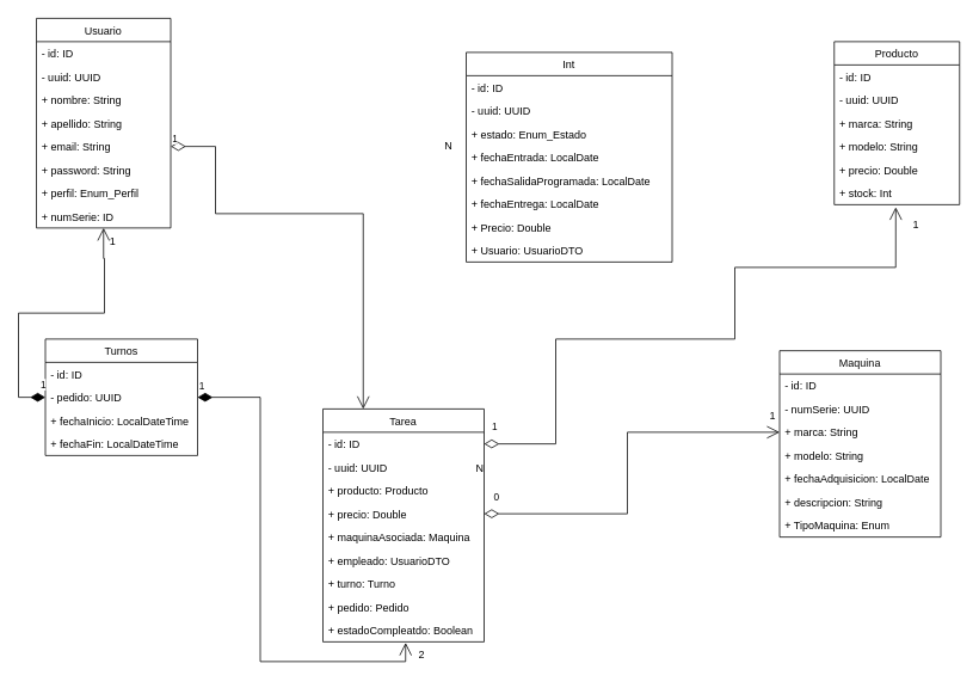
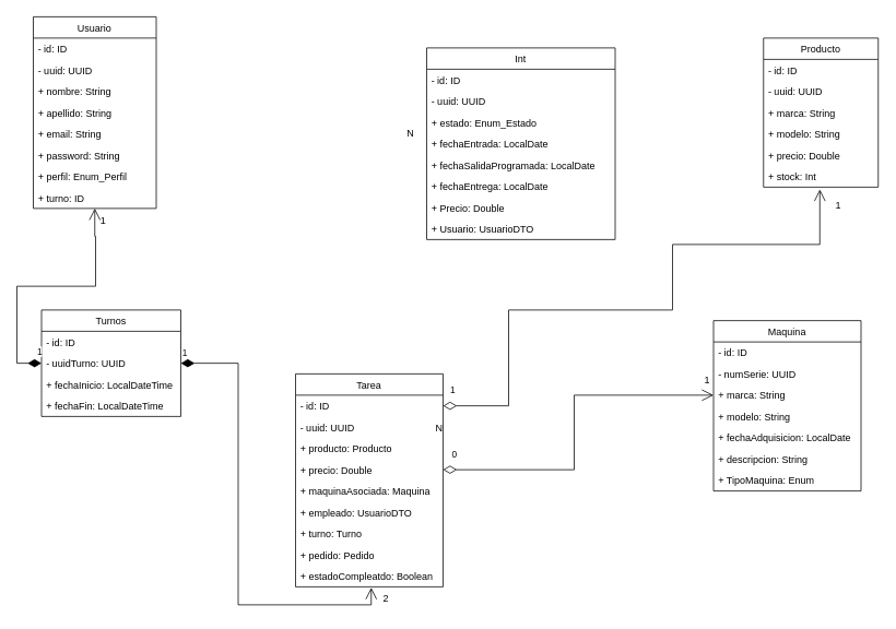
  <mxCell id="0" />
  <mxCell id="1" parent="0" />
  <mxCell id="2" value="Usuario" style="swimlane;fontStyle=0;childLayout=stackLayout;horizontal=1;startSize=26;fillColor=none;horizontalStack=0;resizeParent=1;resizeParentMax=0;resizeLast=0;collapsible=1;marginBottom=0;" parent="1" vertex="1"><mxGeometry x="40" y="20" width="150" height="234" as="geometry" /></mxCell>
  <mxCell id="3" value="- id: ID" style="text;strokeColor=none;fillColor=none;align=left;verticalAlign=top;spacingLeft=4;spacingRight=4;overflow=hidden;rotatable=0;points=[[0,0.5],[1,0.5]];portConstraint=eastwest;" parent="2" vertex="1"><mxGeometry y="26" width="150" height="26" as="geometry" /></mxCell>
  <mxCell id="4" value="- uuid: UUID" style="text;strokeColor=none;fillColor=none;align=left;verticalAlign=top;spacingLeft=4;spacingRight=4;overflow=hidden;rotatable=0;points=[[0,0.5],[1,0.5]];portConstraint=eastwest;" parent="2" vertex="1"><mxGeometry y="52" width="150" height="26" as="geometry" /></mxCell>
  <mxCell id="5" value="+ nombre: String" style="text;strokeColor=none;fillColor=none;align=left;verticalAlign=top;spacingLeft=4;spacingRight=4;overflow=hidden;rotatable=0;points=[[0,0.5],[1,0.5]];portConstraint=eastwest;" parent="2" vertex="1"><mxGeometry y="78" width="150" height="26" as="geometry" /></mxCell>
  <mxCell id="6" value="+ apellido: String" style="text;strokeColor=none;fillColor=none;align=left;verticalAlign=top;spacingLeft=4;spacingRight=4;overflow=hidden;rotatable=0;points=[[0,0.5],[1,0.5]];portConstraint=eastwest;" parent="2" vertex="1"><mxGeometry y="104" width="150" height="26" as="geometry" /></mxCell>
  <mxCell id="7" value="+ email: String&#10;" style="text;strokeColor=none;fillColor=none;align=left;verticalAlign=top;spacingLeft=4;spacingRight=4;overflow=hidden;rotatable=0;points=[[0,0.5],[1,0.5]];portConstraint=eastwest;" parent="2" vertex="1"><mxGeometry y="130" width="150" height="26" as="geometry" /></mxCell>
  <mxCell id="8" value="+ password: String&#10;" style="text;strokeColor=none;fillColor=none;align=left;verticalAlign=top;spacingLeft=4;spacingRight=4;overflow=hidden;rotatable=0;points=[[0,0.5],[1,0.5]];portConstraint=eastwest;" parent="2" vertex="1"><mxGeometry y="156" width="150" height="26" as="geometry" /></mxCell>
  <mxCell id="9" value="+ perfil: Enum_Perfil" style="text;strokeColor=none;fillColor=none;align=left;verticalAlign=top;spacingLeft=4;spacingRight=4;overflow=hidden;rotatable=0;points=[[0,0.5],[1,0.5]];portConstraint=eastwest;" parent="2" vertex="1"><mxGeometry y="182" width="150" height="26" as="geometry" /></mxCell>
- <mxCell id="10" value="+ numSerie: ID" style="text;strokeColor=none;fillColor=none;align=left;verticalAlign=top;spacingLeft=4;spacingRight=4;overflow=hidden;rotatable=0;points=[[0,0.5],[1,0.5]];portConstraint=eastwest;" parent="2" vertex="1"><mxGeometry y="208" width="150" height="26" as="geometry" /></mxCell>
+ <mxCell id="10" value="+ turno: ID" style="text;strokeColor=none;fillColor=none;align=left;verticalAlign=top;spacingLeft=4;spacingRight=4;overflow=hidden;rotatable=0;points=[[0,0.5],[1,0.5]];portConstraint=eastwest;" parent="2" vertex="1"><mxGeometry y="208" width="150" height="26" as="geometry" /></mxCell>
  <mxCell id="11" value="Int" style="swimlane;fontStyle=0;childLayout=stackLayout;horizontal=1;startSize=26;fillColor=none;horizontalStack=0;resizeParent=1;resizeParentMax=0;resizeLast=0;collapsible=1;marginBottom=0;" parent="1" vertex="1"><mxGeometry x="520" y="58" width="230" height="234" as="geometry" /></mxCell>
  <mxCell id="12" value="- id: ID" style="text;strokeColor=none;fillColor=none;align=left;verticalAlign=top;spacingLeft=4;spacingRight=4;overflow=hidden;rotatable=0;points=[[0,0.5],[1,0.5]];portConstraint=eastwest;" parent="11" vertex="1"><mxGeometry y="26" width="230" height="26" as="geometry" /></mxCell>
  <mxCell id="13" value="- uuid: UUID" style="text;strokeColor=none;fillColor=none;align=left;verticalAlign=top;spacingLeft=4;spacingRight=4;overflow=hidden;rotatable=0;points=[[0,0.5],[1,0.5]];portConstraint=eastwest;" parent="11" vertex="1"><mxGeometry y="52" width="230" height="26" as="geometry" /></mxCell>
  <mxCell id="14" value="+ estado: Enum_Estado" style="text;strokeColor=none;fillColor=none;align=left;verticalAlign=top;spacingLeft=4;spacingRight=4;overflow=hidden;rotatable=0;points=[[0,0.5],[1,0.5]];portConstraint=eastwest;" parent="11" vertex="1"><mxGeometry y="78" width="230" height="26" as="geometry" /></mxCell>
  <mxCell id="15" value="+ fechaEntrada: LocalDate" style="text;strokeColor=none;fillColor=none;align=left;verticalAlign=top;spacingLeft=4;spacingRight=4;overflow=hidden;rotatable=0;points=[[0,0.5],[1,0.5]];portConstraint=eastwest;" parent="11" vertex="1"><mxGeometry y="104" width="230" height="26" as="geometry" /></mxCell>
  <mxCell id="16" value="+ fechaSalidaProgramada: LocalDate" style="text;strokeColor=none;fillColor=none;align=left;verticalAlign=top;spacingLeft=4;spacingRight=4;overflow=hidden;rotatable=0;points=[[0,0.5],[1,0.5]];portConstraint=eastwest;" parent="11" vertex="1"><mxGeometry y="130" width="230" height="26" as="geometry" /></mxCell>
  <mxCell id="17" value="+ fechaEntrega: LocalDate" style="text;strokeColor=none;fillColor=none;align=left;verticalAlign=top;spacingLeft=4;spacingRight=4;overflow=hidden;rotatable=0;points=[[0,0.5],[1,0.5]];portConstraint=eastwest;" parent="11" vertex="1"><mxGeometry y="156" width="230" height="26" as="geometry" /></mxCell>
  <mxCell id="18" value="+ Precio: Double" style="text;strokeColor=none;fillColor=none;align=left;verticalAlign=top;spacingLeft=4;spacingRight=4;overflow=hidden;rotatable=0;points=[[0,0.5],[1,0.5]];portConstraint=eastwest;" parent="11" vertex="1"><mxGeometry y="182" width="230" height="26" as="geometry" /></mxCell>
  <mxCell id="19" value="+ Usuario: UsuarioDTO" style="text;strokeColor=none;fillColor=none;align=left;verticalAlign=top;spacingLeft=4;spacingRight=4;overflow=hidden;rotatable=0;points=[[0,0.5],[1,0.5]];portConstraint=eastwest;" parent="11" vertex="1"><mxGeometry y="208" width="230" height="26" as="geometry" /></mxCell>
  <mxCell id="20" value="N" style="text;html=1;align=center;verticalAlign=middle;resizable=0;points=[];autosize=1;strokeColor=none;fillColor=none;" parent="1" vertex="1"><mxGeometry x="485" y="147" width="30" height="30" as="geometry" /></mxCell>
  <mxCell id="21" value="Maquina" style="swimlane;fontStyle=0;childLayout=stackLayout;horizontal=1;startSize=26;fillColor=none;horizontalStack=0;resizeParent=1;resizeParentMax=0;resizeLast=0;collapsible=1;marginBottom=0;" parent="1" vertex="1"><mxGeometry x="870" y="391" width="180" height="208" as="geometry" /></mxCell>
  <mxCell id="22" value="- id: ID" style="text;strokeColor=none;fillColor=none;align=left;verticalAlign=top;spacingLeft=4;spacingRight=4;overflow=hidden;rotatable=0;points=[[0,0.5],[1,0.5]];portConstraint=eastwest;" parent="21" vertex="1"><mxGeometry y="26" width="180" height="26" as="geometry" /></mxCell>
  <mxCell id="23" value="- numSerie: UUID" style="text;strokeColor=none;fillColor=none;align=left;verticalAlign=top;spacingLeft=4;spacingRight=4;overflow=hidden;rotatable=0;points=[[0,0.5],[1,0.5]];portConstraint=eastwest;" parent="21" vertex="1"><mxGeometry y="52" width="180" height="26" as="geometry" /></mxCell>
  <mxCell id="24" value="+ marca: String" style="text;strokeColor=none;fillColor=none;align=left;verticalAlign=top;spacingLeft=4;spacingRight=4;overflow=hidden;rotatable=0;points=[[0,0.5],[1,0.5]];portConstraint=eastwest;" parent="21" vertex="1"><mxGeometry y="78" width="180" height="26" as="geometry" /></mxCell>
  <mxCell id="25" value="+ modelo: String" style="text;strokeColor=none;fillColor=none;align=left;verticalAlign=top;spacingLeft=4;spacingRight=4;overflow=hidden;rotatable=0;points=[[0,0.5],[1,0.5]];portConstraint=eastwest;" parent="21" vertex="1"><mxGeometry y="104" width="180" height="26" as="geometry" /></mxCell>
  <mxCell id="26" value="+ fechaAdquisicion: LocalDate" style="text;strokeColor=none;fillColor=none;align=left;verticalAlign=top;spacingLeft=4;spacingRight=4;overflow=hidden;rotatable=0;points=[[0,0.5],[1,0.5]];portConstraint=eastwest;" parent="21" vertex="1"><mxGeometry y="130" width="180" height="26" as="geometry" /></mxCell>
  <mxCell id="27" value="+ descripcion: String" style="text;strokeColor=none;fillColor=none;align=left;verticalAlign=top;spacingLeft=4;spacingRight=4;overflow=hidden;rotatable=0;points=[[0,0.5],[1,0.5]];portConstraint=eastwest;" parent="21" vertex="1"><mxGeometry y="156" width="180" height="26" as="geometry" /></mxCell>
  <mxCell id="28" value="+ TipoMaquina: Enum" style="text;strokeColor=none;fillColor=none;align=left;verticalAlign=top;spacingLeft=4;spacingRight=4;overflow=hidden;rotatable=0;points=[[0,0.5],[1,0.5]];portConstraint=eastwest;" parent="21" vertex="1"><mxGeometry y="182" width="180" height="26" as="geometry" /></mxCell>
  <mxCell id="29" value="Producto" style="swimlane;fontStyle=0;childLayout=stackLayout;horizontal=1;startSize=26;fillColor=none;horizontalStack=0;resizeParent=1;resizeParentMax=0;resizeLast=0;collapsible=1;marginBottom=0;" parent="1" vertex="1"><mxGeometry x="931" y="46" width="140" height="182" as="geometry" /></mxCell>
  <mxCell id="30" value="- id: ID" style="text;strokeColor=none;fillColor=none;align=left;verticalAlign=top;spacingLeft=4;spacingRight=4;overflow=hidden;rotatable=0;points=[[0,0.5],[1,0.5]];portConstraint=eastwest;" parent="29" vertex="1"><mxGeometry y="26" width="140" height="26" as="geometry" /></mxCell>
  <mxCell id="31" value="- uuid: UUID" style="text;strokeColor=none;fillColor=none;align=left;verticalAlign=top;spacingLeft=4;spacingRight=4;overflow=hidden;rotatable=0;points=[[0,0.5],[1,0.5]];portConstraint=eastwest;" parent="29" vertex="1"><mxGeometry y="52" width="140" height="26" as="geometry" /></mxCell>
  <mxCell id="32" value="+ marca: String" style="text;strokeColor=none;fillColor=none;align=left;verticalAlign=top;spacingLeft=4;spacingRight=4;overflow=hidden;rotatable=0;points=[[0,0.5],[1,0.5]];portConstraint=eastwest;" parent="29" vertex="1"><mxGeometry y="78" width="140" height="26" as="geometry" /></mxCell>
  <mxCell id="33" value="+ modelo: String" style="text;strokeColor=none;fillColor=none;align=left;verticalAlign=top;spacingLeft=4;spacingRight=4;overflow=hidden;rotatable=0;points=[[0,0.5],[1,0.5]];portConstraint=eastwest;" parent="29" vertex="1"><mxGeometry y="104" width="140" height="26" as="geometry" /></mxCell>
  <mxCell id="34" value="+ precio: Double" style="text;strokeColor=none;fillColor=none;align=left;verticalAlign=top;spacingLeft=4;spacingRight=4;overflow=hidden;rotatable=0;points=[[0,0.5],[1,0.5]];portConstraint=eastwest;" parent="29" vertex="1"><mxGeometry y="130" width="140" height="26" as="geometry" /></mxCell>
  <mxCell id="35" value="+ stock: Int" style="text;strokeColor=none;fillColor=none;align=left;verticalAlign=top;spacingLeft=4;spacingRight=4;overflow=hidden;rotatable=0;points=[[0,0.5],[1,0.5]];portConstraint=eastwest;" parent="29" vertex="1"><mxGeometry y="156" width="140" height="26" as="geometry" /></mxCell>
  <mxCell id="36" value="Tarea" style="swimlane;fontStyle=0;childLayout=stackLayout;horizontal=1;startSize=26;fillColor=none;horizontalStack=0;resizeParent=1;resizeParentMax=0;resizeLast=0;collapsible=1;marginBottom=0;" parent="1" vertex="1"><mxGeometry x="360" y="456" width="180" height="260" as="geometry" /></mxCell>
  <mxCell id="37" value="- id: ID" style="text;strokeColor=none;fillColor=none;align=left;verticalAlign=top;spacingLeft=4;spacingRight=4;overflow=hidden;rotatable=0;points=[[0,0.5],[1,0.5]];portConstraint=eastwest;" parent="36" vertex="1"><mxGeometry y="26" width="180" height="26" as="geometry" /></mxCell>
  <mxCell id="38" value="- uuid: UUID" style="text;strokeColor=none;fillColor=none;align=left;verticalAlign=top;spacingLeft=4;spacingRight=4;overflow=hidden;rotatable=0;points=[[0,0.5],[1,0.5]];portConstraint=eastwest;" parent="36" vertex="1"><mxGeometry y="52" width="180" height="26" as="geometry" /></mxCell>
  <mxCell id="39" value="+ producto: Producto" style="text;strokeColor=none;fillColor=none;align=left;verticalAlign=top;spacingLeft=4;spacingRight=4;overflow=hidden;rotatable=0;points=[[0,0.5],[1,0.5]];portConstraint=eastwest;" parent="36" vertex="1"><mxGeometry y="78" width="180" height="26" as="geometry" /></mxCell>
  <mxCell id="40" value="+ precio: Double" style="text;strokeColor=none;fillColor=none;align=left;verticalAlign=top;spacingLeft=4;spacingRight=4;overflow=hidden;rotatable=0;points=[[0,0.5],[1,0.5]];portConstraint=eastwest;" parent="36" vertex="1"><mxGeometry y="104" width="180" height="26" as="geometry" /></mxCell>
  <mxCell id="41" value="+ maquinaAsociada: Maquina" style="text;strokeColor=none;fillColor=none;align=left;verticalAlign=top;spacingLeft=4;spacingRight=4;overflow=hidden;rotatable=0;points=[[0,0.5],[1,0.5]];portConstraint=eastwest;" parent="36" vertex="1"><mxGeometry y="130" width="180" height="26" as="geometry" /></mxCell>
  <mxCell id="42" value="+ empleado: UsuarioDTO" style="text;strokeColor=none;fillColor=none;align=left;verticalAlign=top;spacingLeft=4;spacingRight=4;overflow=hidden;rotatable=0;points=[[0,0.5],[1,0.5]];portConstraint=eastwest;" parent="36" vertex="1"><mxGeometry y="156" width="180" height="26" as="geometry" /></mxCell>
  <mxCell id="43" value="+ turno: Turno" style="text;strokeColor=none;fillColor=none;align=left;verticalAlign=top;spacingLeft=4;spacingRight=4;overflow=hidden;rotatable=0;points=[[0,0.5],[1,0.5]];portConstraint=eastwest;" parent="36" vertex="1"><mxGeometry y="182" width="180" height="26" as="geometry" /></mxCell>
  <mxCell id="44" value="+ pedido: Pedido" style="text;strokeColor=none;fillColor=none;align=left;verticalAlign=top;spacingLeft=4;spacingRight=4;overflow=hidden;rotatable=0;points=[[0,0.5],[1,0.5]];portConstraint=eastwest;" parent="36" vertex="1"><mxGeometry y="208" width="180" height="26" as="geometry" /></mxCell>
  <mxCell id="45" value="+ estadoCompleatdo: Boolean" style="text;strokeColor=none;fillColor=none;align=left;verticalAlign=top;spacingLeft=4;spacingRight=4;overflow=hidden;rotatable=0;points=[[0,0.5],[1,0.5]];portConstraint=eastwest;" parent="36" vertex="1"><mxGeometry y="234" width="180" height="26" as="geometry" /></mxCell>
  <mxCell id="46" value="1" style="endArrow=open;html=1;endSize=12;startArrow=diamondThin;startSize=14;startFill=0;edgeStyle=orthogonalEdgeStyle;align=left;verticalAlign=bottom;rounded=0;exitX=1;exitY=0.5;exitDx=0;exitDy=0;entryX=0.491;entryY=1.11;entryDx=0;entryDy=0;entryPerimeter=0;" parent="1" source="37" target="35" edge="1"><mxGeometry x="-0.981" y="10" relative="1" as="geometry"><mxPoint x="780" y="198" as="sourcePoint" /><mxPoint x="910" y="178" as="targetPoint" /><Array as="points"><mxPoint x="620" y="495" /><mxPoint x="620" y="378" /><mxPoint x="820" y="378" /><mxPoint x="820" y="298" /><mxPoint x="1000" y="298" /></Array><mxPoint as="offset" /></mxGeometry></mxCell>
  <mxCell id="47" value="1" style="text;html=1;align=center;verticalAlign=middle;resizable=0;points=[];autosize=1;strokeColor=none;fillColor=none;" parent="1" vertex="1"><mxGeometry x="1007" y="236" width="30" height="30" as="geometry" /></mxCell>
  <mxCell id="48" value="0" style="endArrow=open;html=1;endSize=12;startArrow=diamondThin;startSize=14;startFill=0;edgeStyle=orthogonalEdgeStyle;align=left;verticalAlign=bottom;rounded=0;entryX=0;entryY=0.5;entryDx=0;entryDy=0;exitX=1;exitY=0.5;exitDx=0;exitDy=0;" parent="1" source="40" target="24" edge="1"><mxGeometry x="-0.958" y="10" relative="1" as="geometry"><mxPoint x="700" y="338" as="sourcePoint" /><mxPoint x="1320" y="488" as="targetPoint" /><Array as="points"><mxPoint x="700" y="573" /><mxPoint x="700" y="482" /></Array><mxPoint as="offset" /></mxGeometry></mxCell>
  <mxCell id="49" value="1" style="text;html=1;align=center;verticalAlign=middle;resizable=0;points=[];autosize=1;strokeColor=none;fillColor=none;" parent="1" vertex="1"><mxGeometry x="847" y="449" width="30" height="30" as="geometry" /></mxCell>
  <mxCell id="50" value="N" style="text;html=1;align=center;verticalAlign=middle;resizable=0;points=[];autosize=1;strokeColor=none;fillColor=none;" parent="1" vertex="1"><mxGeometry x="520" y="508" width="30" height="30" as="geometry" /></mxCell>
  <mxCell id="51" value="Turnos" style="swimlane;fontStyle=0;childLayout=stackLayout;horizontal=1;startSize=26;fillColor=none;horizontalStack=0;resizeParent=1;resizeParentMax=0;resizeLast=0;collapsible=1;marginBottom=0;" parent="1" vertex="1"><mxGeometry x="50" y="378" width="170" height="130" as="geometry" /></mxCell>
  <mxCell id="52" value="- id: ID" style="text;strokeColor=none;fillColor=none;align=left;verticalAlign=top;spacingLeft=4;spacingRight=4;overflow=hidden;rotatable=0;points=[[0,0.5],[1,0.5]];portConstraint=eastwest;" parent="51" vertex="1"><mxGeometry y="26" width="170" height="26" as="geometry" /></mxCell>
- <mxCell id="53" value="- pedido: UUID" style="text;strokeColor=none;fillColor=none;align=left;verticalAlign=top;spacingLeft=4;spacingRight=4;overflow=hidden;rotatable=0;points=[[0,0.5],[1,0.5]];portConstraint=eastwest;" parent="51" vertex="1"><mxGeometry y="52" width="170" height="26" as="geometry" /></mxCell>
+ <mxCell id="53" value="- uuidTurno: UUID" style="text;strokeColor=none;fillColor=none;align=left;verticalAlign=top;spacingLeft=4;spacingRight=4;overflow=hidden;rotatable=0;points=[[0,0.5],[1,0.5]];portConstraint=eastwest;" parent="51" vertex="1"><mxGeometry y="52" width="170" height="26" as="geometry" /></mxCell>
  <mxCell id="54" value="+ fechaInicio: LocalDateTime" style="text;strokeColor=none;fillColor=none;align=left;verticalAlign=top;spacingLeft=4;spacingRight=4;overflow=hidden;rotatable=0;points=[[0,0.5],[1,0.5]];portConstraint=eastwest;" parent="51" vertex="1"><mxGeometry y="78" width="170" height="26" as="geometry" /></mxCell>
  <mxCell id="55" value="+ fechaFin: LocalDateTime" style="text;strokeColor=none;fillColor=none;align=left;verticalAlign=top;spacingLeft=4;spacingRight=4;overflow=hidden;rotatable=0;points=[[0,0.5],[1,0.5]];portConstraint=eastwest;" parent="51" vertex="1"><mxGeometry y="104" width="170" height="26" as="geometry" /></mxCell>
  <mxCell id="56" value="1" style="endArrow=open;html=1;endSize=12;startArrow=diamondThin;startSize=14;startFill=1;edgeStyle=orthogonalEdgeStyle;align=left;verticalAlign=bottom;rounded=0;exitX=1;exitY=0.5;exitDx=0;exitDy=0;entryX=0.513;entryY=1.038;entryDx=0;entryDy=0;entryPerimeter=0;" parent="1" source="53" target="45" edge="1"><mxGeometry x="-1" y="3" relative="1" as="geometry"><mxPoint x="-91" y="401.74" as="sourcePoint" /><mxPoint x="69" y="401.74" as="targetPoint" /><Array as="points"><mxPoint x="290" y="443" /><mxPoint x="290" y="738" /><mxPoint x="452" y="738" /></Array></mxGeometry></mxCell>
  <mxCell id="57" value="2&lt;br&gt;" style="text;html=1;align=center;verticalAlign=middle;resizable=0;points=[];autosize=1;strokeColor=none;fillColor=none;" parent="1" vertex="1"><mxGeometry x="455" y="716" width="30" height="30" as="geometry" /></mxCell>
  <mxCell id="58" value="1" style="endArrow=open;html=1;endSize=12;startArrow=diamondThin;startSize=14;startFill=1;edgeStyle=orthogonalEdgeStyle;align=left;verticalAlign=bottom;rounded=0;exitX=0;exitY=0.5;exitDx=0;exitDy=0;entryX=0.5;entryY=1;entryDx=0;entryDy=0;entryPerimeter=0;" parent="1" source="53" target="10" edge="1"><mxGeometry x="-0.955" y="-5" relative="1" as="geometry"><mxPoint x="810" y="837.01" as="sourcePoint" /><mxPoint x="115.75" y="282.054" as="targetPoint" /><Array as="points"><mxPoint x="20" y="443" /><mxPoint x="20" y="349" /><mxPoint x="116" y="349" /><mxPoint x="116" y="288" /></Array><mxPoint as="offset" /></mxGeometry></mxCell>
  <mxCell id="59" value="1" style="text;html=1;align=center;verticalAlign=middle;resizable=0;points=[];autosize=1;strokeColor=none;fillColor=none;" parent="1" vertex="1"><mxGeometry x="110" y="254" width="30" height="30" as="geometry" /></mxCell>
- <mxCell id="60" value="1" style="endArrow=open;html=1;endSize=12;startArrow=diamondThin;startSize=14;startFill=0;edgeStyle=orthogonalEdgeStyle;align=left;verticalAlign=bottom;rounded=0;exitX=1;exitY=0.5;exitDx=0;exitDy=0;entryX=0.25;entryY=0;entryDx=0;entryDy=0;" parent="1" source="7" target="36" edge="1"><mxGeometry x="-1" relative="1" as="geometry"><mxPoint x="185" y="190" as="sourcePoint" /><mxPoint x="515" y="228" as="targetPoint" /><mxPoint as="offset" /><Array as="points"><mxPoint x="240" y="163" /><mxPoint x="240" y="238" /><mxPoint x="405" y="238" /></Array></mxGeometry></mxCell>
